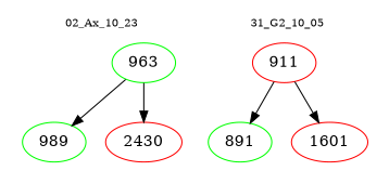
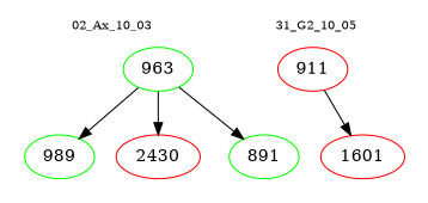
  digraph {
    node [color=green]
    edge [color=black]
    n1 [label=963]
    n2 [label=989]
    n3 [color=red label=2430]
    n4 [color=red label=911]
    n5 [label=891]
    n6 [color=red label=1601]
    subgraph cluster_1 {
      color=white
      fontsize=10
-     label="02_Ax_10_23"
+     label="02_Ax_10_03"
      n1
      n2
      n3
    }
    subgraph cluster_2 {
      color=white
      fontsize=10
      label="31_G2_10_05"
      n4
      n5
      n6
    }
    n1 -> n2
    n1 -> n3
-   n4 -> n5
+   n1 -> n5
    n4 -> n6
  }
